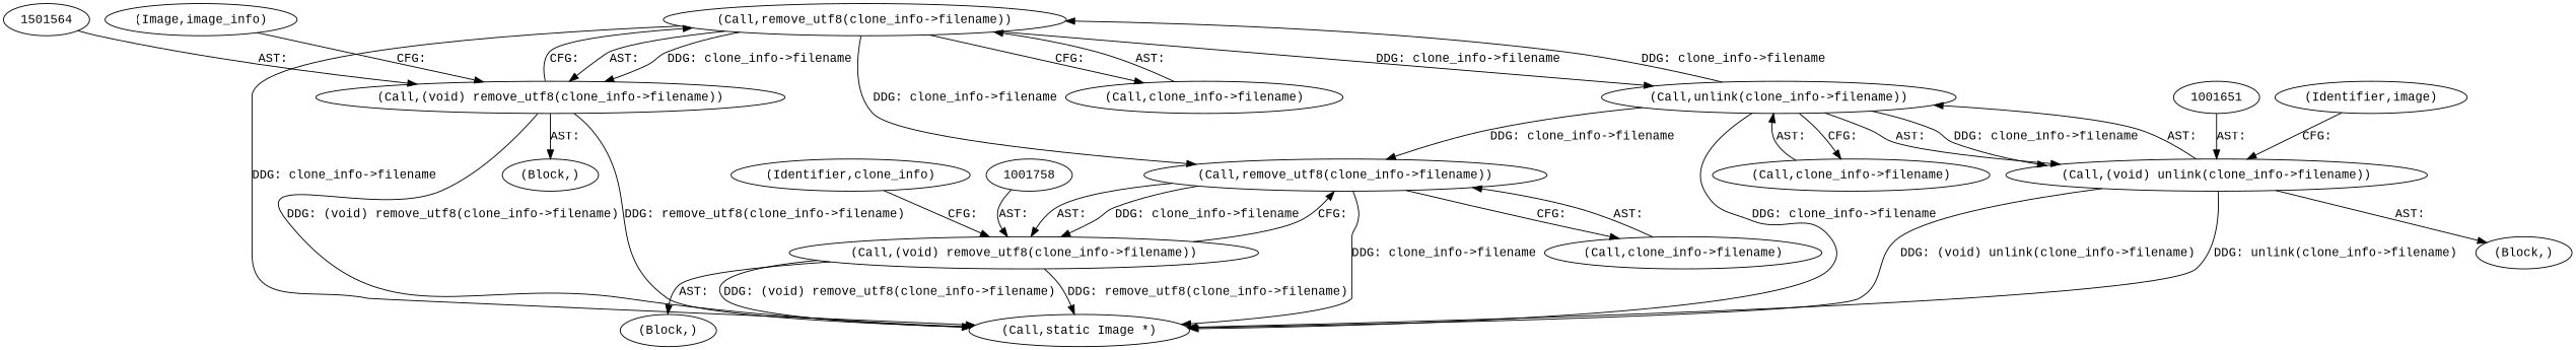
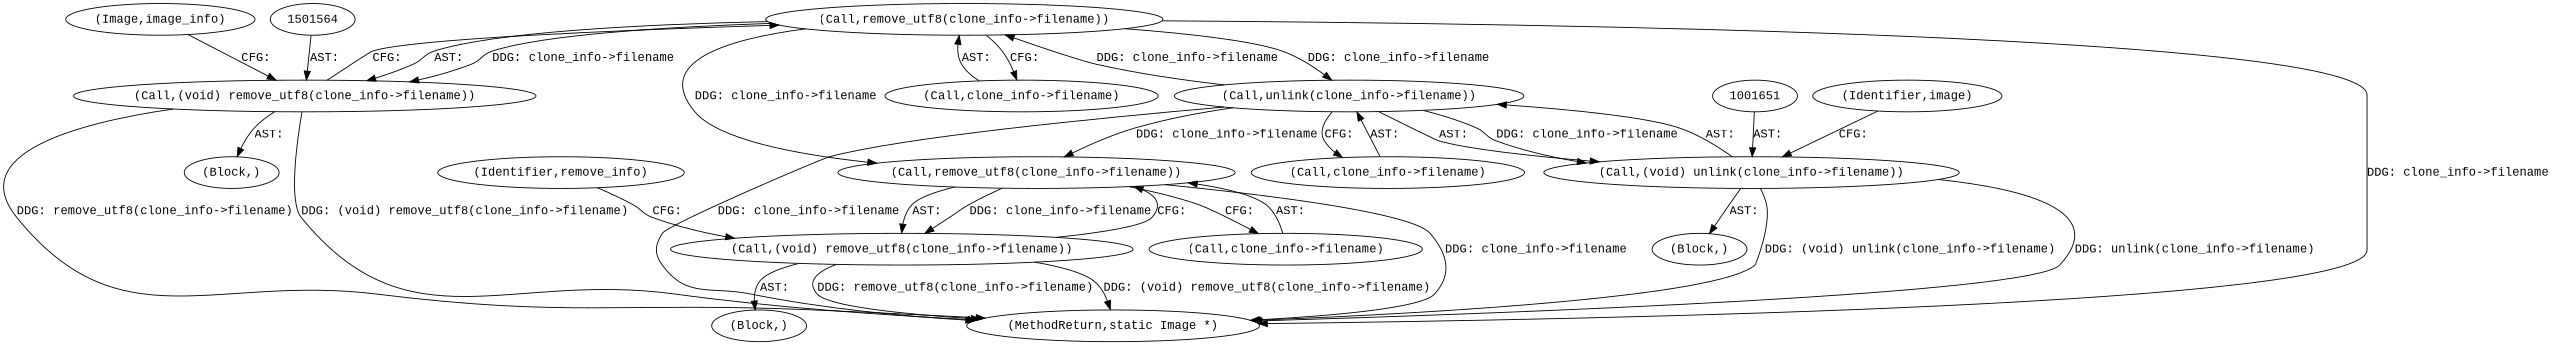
  digraph {
    fontname="Liberation Mono"
    node [fontname="Liberation Mono"]
    edge [fontname="Liberation Mono"]
    n1 [label="(Call,remove_utf8(clone_info->filename))"]
    n2 [label="(Call,unlink(clone_info->filename))"]
    n3 [label="(Call,(void) remove_utf8(clone_info->filename))"]
    n4 [label="(Call,remove_utf8(clone_info->filename))"]
-   n5 [label="(Call,static Image *)"]
+   n5 [label="(MethodReturn,static Image *)"]
    n6 [label="(Call,clone_info->filename)"]
    n7 [label="(Call,(void) unlink(clone_info->filename))"]
    n8 [label="(Call,clone_info->filename)"]
    n9 [label="(Block,)"]
    n10 [label="(Call,(void) remove_utf8(clone_info->filename))"]
    n11 [label="(Call,clone_info->filename)"]
    n12 [label="(Block,)"]
    n13 [label="(Block,)"]
    n14 [label="(Image,image_info)"]
    n15 [label="(Identifier,image)"]
-   n16 [label="(Identifier,clone_info)"]
+   n16 [label="(Identifier,remove_info)"]
    n17 [label=1501564]
-   1001758
    1001651
    n1 -> n2 [label="DDG: clone_info->filename"]
    n1 -> n3 [label="AST: "]
    n1 -> n3 [label="DDG: clone_info->filename"]
    n1 -> n4 [label="DDG: clone_info->filename"]
    n1 -> n5 [label="DDG: clone_info->filename"]
    n1 -> n6 [label="CFG: "]
    n2 -> n1 [label="DDG: clone_info->filename"]
    n2 -> n4 [label="DDG: clone_info->filename"]
    n2 -> n5 [label="DDG: clone_info->filename"]
    n2 -> n7 [label="AST: "]
    n2 -> n7 [label="DDG: clone_info->filename"]
    n2 -> n8 [label="CFG: "]
    n3 -> n1 [label="CFG: "]
    n3 -> n5 [label="DDG: (void) remove_utf8(clone_info->filename)"]
    n3 -> n5 [label="DDG: remove_utf8(clone_info->filename)"]
    n3 -> n9 [label="AST: "]
    n4 -> n5 [label="DDG: clone_info->filename"]
    n4 -> n10 [label="AST: "]
    n4 -> n10 [label="DDG: clone_info->filename"]
    n4 -> n11 [label="CFG: "]
    n6 -> n1 [label="AST: "]
    n7 -> n2 [label="AST: "]
    n7 -> n5 [label="DDG: (void) unlink(clone_info->filename)"]
    n7 -> n5 [label="DDG: unlink(clone_info->filename)"]
    n7 -> n12 [label="AST: "]
    n8 -> n2 [label="AST: "]
    n10 -> n4 [label="CFG: "]
    n10 -> n5 [label="DDG: remove_utf8(clone_info->filename)"]
    n10 -> n5 [label="DDG: (void) remove_utf8(clone_info->filename)"]
    n10 -> n13 [label="AST: "]
    n11 -> n4 [label="AST: "]
    n14 -> n3 [label="CFG: "]
    n15 -> n7 [label="CFG: "]
    n16 -> n10 [label="CFG: "]
    n17 -> n3 [label="AST: "]
-   1001758 -> n10 [label="AST: "]
    1001651 -> n7 [label="AST: "]
  }
